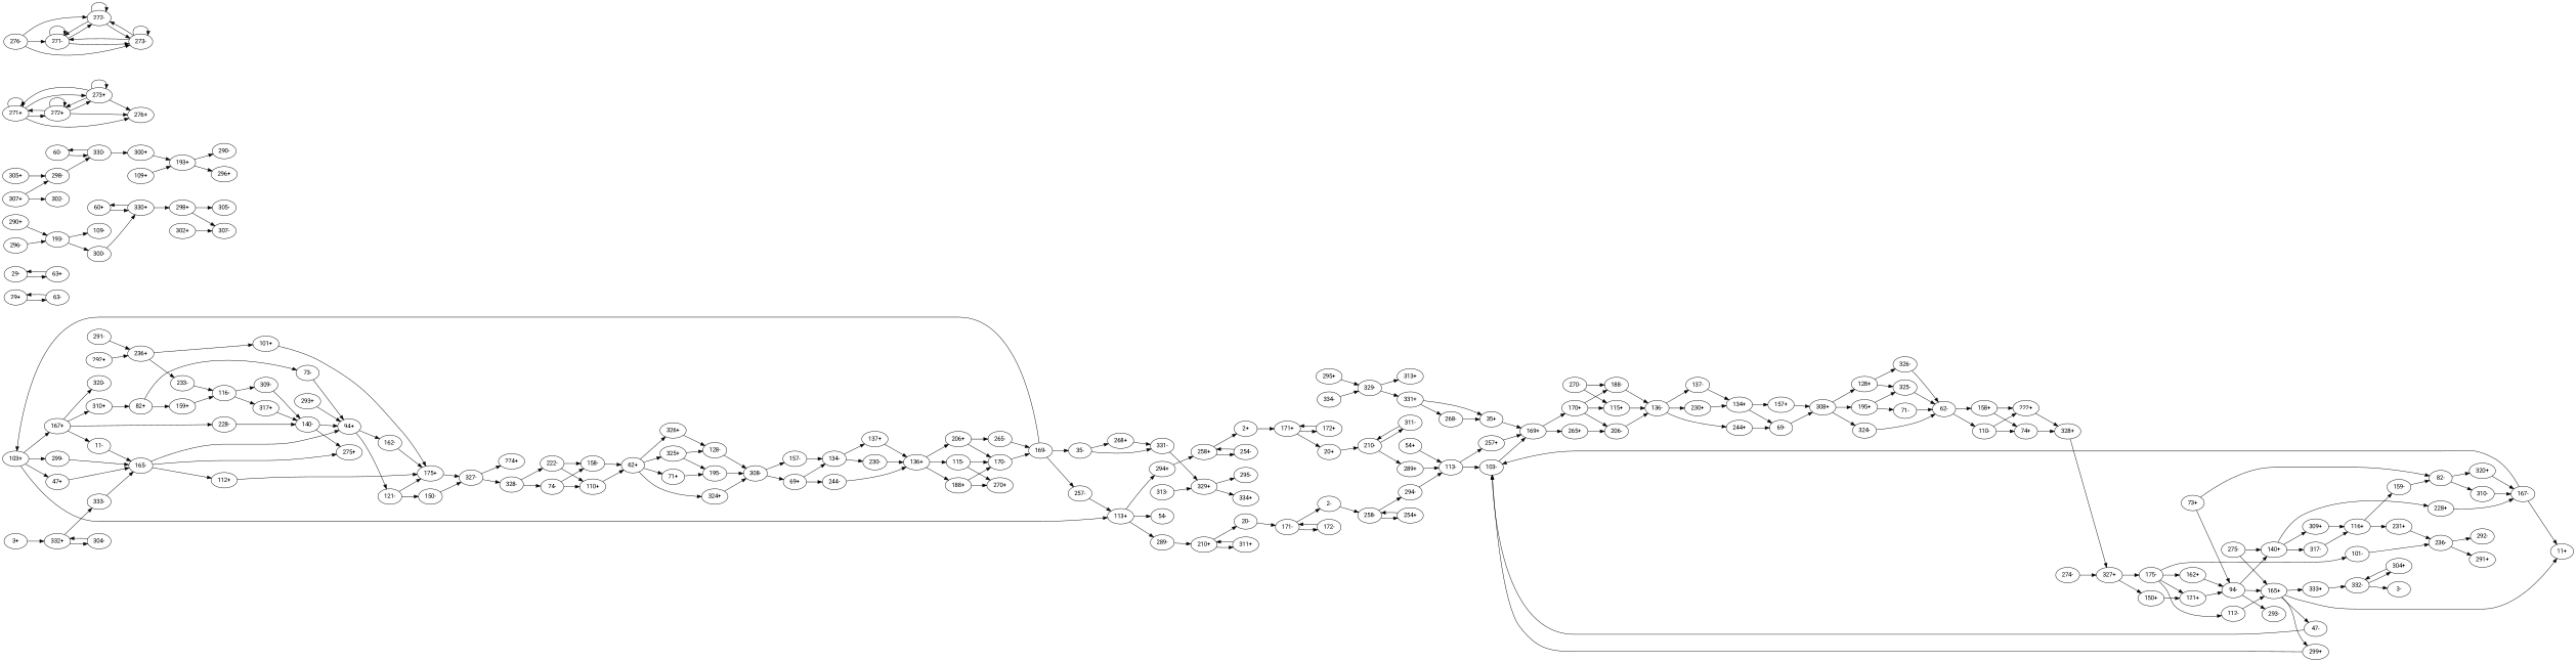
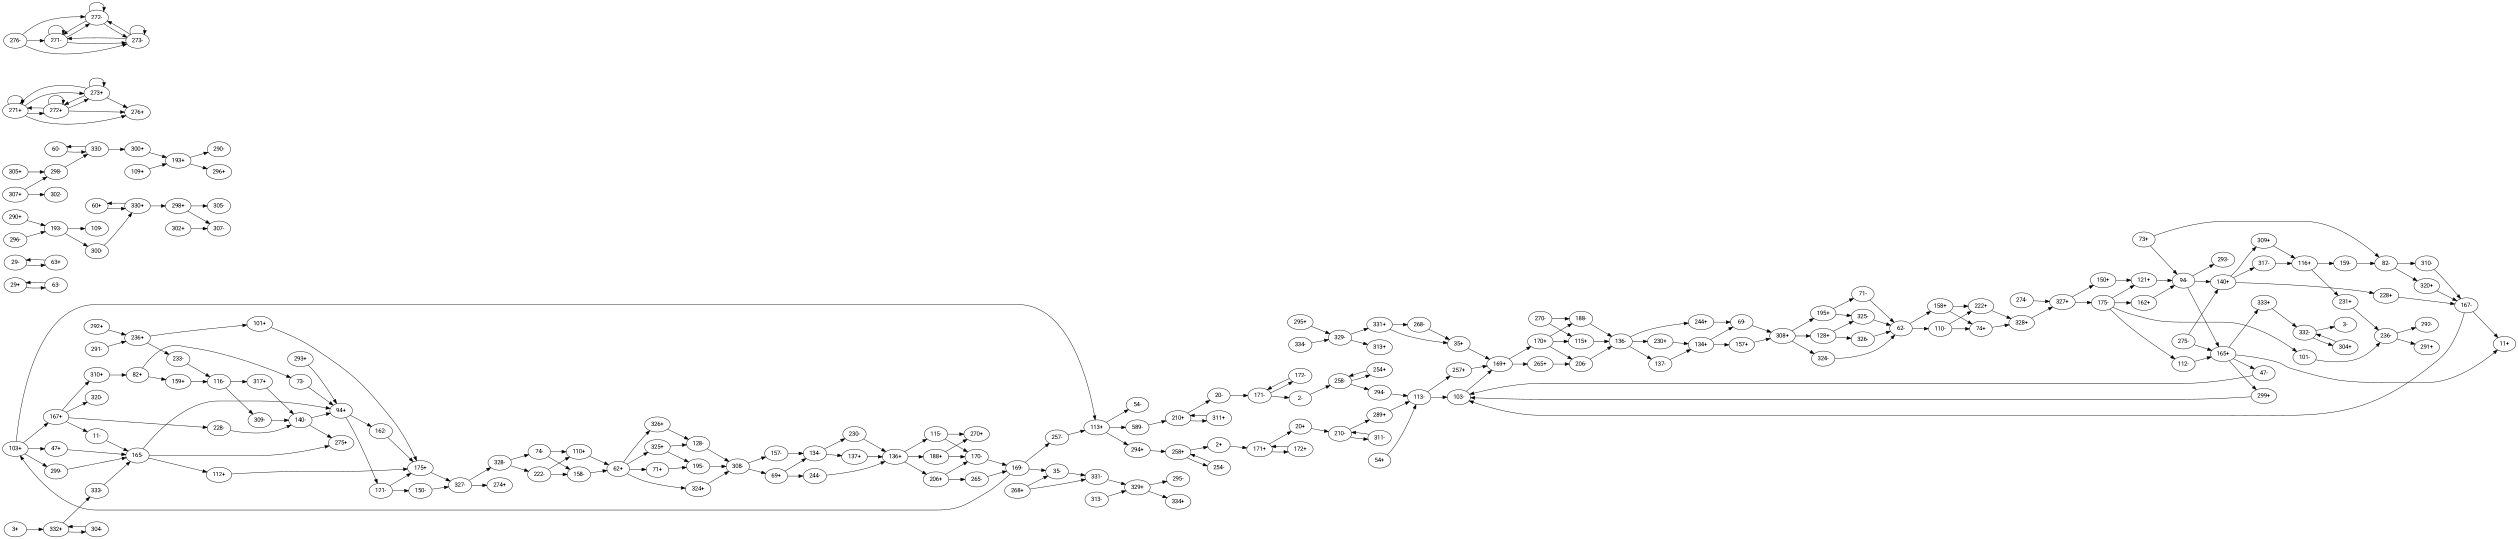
  digraph {
    fontname=Roboto
    k=96
    rankdir=LR
    node [C=7184182 fontname=Roboto l=191]
    edge [d=-95 fontname=Roboto]
    "2+" [l=240573]
    "171+" [C=8955 l=213]
    "20+" [C=5332879 l=182832]
    "172+" [C=4868 l=230]
    "2-" [l=240573]
    "258-" [C=1158 l=127]
    "254+" [C=3056 l=181]
    "294-" [C=3926319 l=128187]
    "3+" [C=2770626 l=93533]
    "332+" [C=54927 l=1691]
    "304-" [C=277446 l=9263]
    "333-" [C=6239849 l=208578]
    "3-" [C=2770626 l=93533]
    "11+" [C=1769229 l=55262]
    "167-" [C=10803 l=154]
    "103-" [C=16739 l=165]
    "11-" [C=1769229 l=55262]
    "165-" [C=2541 l=109]
    "94+" [C=7650 l=125]
    "112+" [C=8568 l=318]
    "275+" [C=85 l=119]
    "210-" [C=3635 l=154]
    "289+" [C=13607419 l=487898]
    "311-" [C=136943 l=7054]
    "20-" [C=5332879 l=182832]
    "171-" [C=8955 l=213]
    "172-" [C=4868 l=230]
    "29+" [C=2899230 l=80436]
    "63-" [C=124193 l=3945]
    "29-" [C=2899230 l=80436]
    "63+" [C=124193 l=3945]
    "35+" [C=1561784 l=53883]
    "169+" [C=14779 l=155]
    "170+" [C=8760 l=135]
    "265+" [C=2783]
    "35-" [C=1561784 l=53883]
    "268+" [C=287 l=181]
    "331-" [C=662377 l=24440]
    "329+" [C=17159 l=689]
    "47+" [C=498042 l=15602]
    "47-" [C=498042 l=15602]
    "54+" [C=446641 l=15542]
    "113-" [C=7919 l=164]
    "257+" [C=2356]
    "54-" [C=446641 l=15542]
    "60+" [C=495689 l=20684]
    "330+" [C=30385 l=1344]
    "298+" [C=1336373 l=62808]
    "60-" [C=495689 l=20684]
    "330-" [C=30385 l=1344]
    "300+" [C=2104876 l=96570]
    "62+" [C=49986 l=296]
    "71+" [C=24739 l=379]
    "324+" [C=8151 l=250]
    "325+" [C=22849 l=214]
    "326+" [C=12753 l=217]
    "195-" [C=8216 l=160]
    "308-" [C=198831 l=906]
    "128-" [C=11414 l=174]
    "62-" [C=49986 l=296]
    "110-" [C=9534 l=155]
    "158+" [C=15276 l=155]
    "74+" [C=13458 l=155]
    "222+" [C=2997 l=155]
    "69+" [C=22055 l=190]
    "134-" [C=23743 l=190]
    "244-" [C=4379 l=277]
    "137+" [C=13712 l=181]
    "230-" [C=4918]
    "136+" [C=20440 l=179]
    "69-" [C=22055 l=190]
    "308+" [C=198831 l=906]
    "128+" [C=11414 l=174]
    "195+" [C=8216 l=160]
    "324-" [C=8151 l=250]
    "71-" [C=24739 l=379]
    "73+" [C=16933 l=544]
    "82-" [C=5382 l=189]
    "94-" [C=7650 l=125]
    "310-" [C=6638 l=308]
    "320+" [C=7546 l=272]
    "73-" [C=16933 l=544]
    "121-" [C=8989 l=159]
    "162-" [C=9636]
    "328+" [C=201525 l=907]
    "327+" [C=405492 l=1744]
    "74-" [C=13458 l=155]
    "110+" [C=9534 l=155]
    "158-" [C=15276 l=155]
    "82+" [C=5382 l=189]
    "159+" [C=4153 l=194]
    "116-" [C=3989 l=181]
    "175+" [C=8925 l=130]
    "150-" [C=2446]
    "140+" [C=842 l=101]
    "165+" [C=2541 l=109]
    "293-" [C=7988822 l=291094]
    "228+" [C=4451 l=201]
    "309+" [C=20007 l=588]
    "317-" [C=16822 l=590]
    "299+" [C=1923664 l=59802]
    "333+" [C=6239849 l=208578]
    "101+" [C=22778 l=803]
    "327-" [C=405492 l=1744]
    "101-" [C=22778 l=803]
    "236-" [C=4445 l=173]
    "291+" [C=11512840 l=447686]
    "292-" [C=3179938 l=118348]
    "103+" [C=16739 l=165]
    "113+" [C=7919 l=164]
    "167+" [C=10803 l=154]
    "299-" [C=1923664 l=59802]
-   "289-" [C=13607419 l=487898]
+   "289-" [C=13607419 l=487898 label="589-"]
    "294+" [C=3926319 l=128187]
    "228-" [C=4451 l=201]
    "310+" [C=6638 l=308]
    "320-" [C=7546 l=272]
    "109+" [C=92825 l=4464]
    "193+" [C=6802 l=196]
    "290-" [C=19911584 l=800859]
    "296+" [C=390313 l=25212]
    "109-" [C=92825 l=4464]
    "112-" [C=8568 l=318]
    "210+" [C=3635 l=154]
    "258+" [C=1158 l=127]
    "115+" [C=11069 l=177]
    "136-" [C=20440 l=179]
    "137-" [C=13712 l=181]
    "230+" [C=4918]
    "244+" [C=4379 l=277]
    "115-" [C=11069 l=177]
    "170-" [C=8760 l=135]
    "270+" [C=22 l=104]
    "169-" [C=14779 l=155]
    "116+" [C=3989 l=181]
    "159-" [C=4153 l=194]
    "231+" [C=15171 l=729]
    "309-" [C=20007 l=588]
    "317+" [C=16822 l=590]
    "140-" [C=842 l=101]
    "121+" [C=8989 l=159]
    "325-" [C=22849 l=214]
    "326-" [C=12753 l=217]
    "157-" [C=2750]
    "134+" [C=23743 l=190]
    "157+" [C=2750]
    "188+" [C=5946]
    "206+" [C=2714 l=135]
    "265-" [C=2783]
    "150+" [C=2446]
    "274+" [C=30 l=109]
    "328-" [C=201525 l=907]
    "162+" [C=9636]
    "332-" [C=54927 l=1691]
    "188-" [C=5946]
    "206-" [C=2714 l=135]
    "257-" [C=2356]
    "175-" [C=8925 l=130]
    "193-" [C=6802 l=196]
    "300-" [C=2104876 l=96570]
    "311+" [C=136943 l=7054]
    "222-" [C=2997 l=155]
    n163 [C=15171 l=729 label="233-"]
    "236+" [C=4445 l=173]
    "254-" [C=3056 l=181]
    "268-" [C=287 l=181]
    "270-" [C=22 l=104]
    "271+" [C=255 l=96]
    "272+" [C=2846]
    "273+" [C=2272]
    "276+" [C=163 l=122]
    "271-" [C=255 l=96]
    "272-" [C=2846]
    "273-" [C=2272]
    "274-" [C=30 l=109]
    "275-" [C=85 l=119]
    "276-" [C=163 l=122]
    "290+" [C=19911584 l=800859]
    "291-" [C=11512840 l=447686]
    "292+" [C=3179938 l=118348]
    "293+" [C=7988822 l=291094]
    "295+" [C=1830985 l=66217]
    "329-" [C=17159 l=689]
    "313+" [C=489309 l=30615]
    "331+" [C=662377 l=24440]
    "295-" [C=1830985 l=66217]
    "296-" [C=390313 l=25212]
    "305-" [C=2014734 l=99317]
    "307-" [C=352887 l=24558]
    "298-" [C=1336373 l=62808]
    "302+" [C=77786 l=4840]
    "302-" [C=77786 l=4840]
    "304+" [C=277446 l=9263]
    "305+" [C=2014734 l=99317]
    "307+" [C=352887 l=24558]
    "313-" [C=489309 l=30615]
    "334+" [C=10872870 l=477711]
    "334-" [C=10872870 l=477711]
    "2+" -> "171+"
    "171+" -> "20+"
    "171+" -> "172+"
    "20+" -> "210-"
    "172+" -> "171+"
    "2-" -> "258-"
    "258-" -> "254+"
    "258-" -> "294-"
    "254+" -> "258-"
    "294-" -> "113-" [d=-85]
    "3+" -> "332+"
    "332+" -> "304-"
    "332+" -> "333-"
    "304-" -> "332+"
    "333-" -> "165-" [d=-93]
    "167-" -> "11+"
    "167-" -> "103-" [d=-59]
    "103-" -> "169+" [d=-90]
    "11-" -> "165-"
    "165-" -> "94+" [d=-67]
    "165-" -> "112+" [d=-67]
    "165-" -> "275+"
    "94+" -> "121-"
    "94+" -> "162-"
    "112+" -> "175+" [d=-86]
    "210-" -> "289+"
    "210-" -> "311-"
    "289+" -> "113-"
    "311-" -> "210-"
    "20-" -> "171-"
    "171-" -> "2-"
    "171-" -> "172-"
    "172-" -> "171-"
    "29+" -> "63-" [d=-81]
    "63-" -> "29+" [d=-85]
    "29-" -> "63+" [d=-85]
    "63+" -> "29-" [d=-81]
    "35+" -> "169+" [d=-90]
    "169+" -> "170+"
    "169+" -> "265+"
    "170+" -> "115+" [d=-81]
    "170+" -> "188-" [d=-81]
    "170+" -> "206-" [d=-39]
    "265+" -> "206-"
-   "35-" -> "268+"
+   "268+" -> "35-"
    "35-" -> "331-" [d=-10]
    "268+" -> "331-"
    "331-" -> "329+"
    "329+" -> "295-"
    "329+" -> "334+"
    "47+" -> "165-" [d=-75]
    "47-" -> "103-" [d=-72]
    "54+" -> "113-" [d=-85]
    "113-" -> "103-" [d=-74]
    "113-" -> "257+"
    "257+" -> "169+"
    "60+" -> "330+"
    "330+" -> "60+"
    "330+" -> "298+"
    "298+" -> "305-"
    "298+" -> "307-" [d=-74]
    "60-" -> "330-"
    "330-" -> "60-"
    "330-" -> "300+"
    "300+" -> "193+"
    "62+" -> "71+" [d=-43]
    "62+" -> "324+" [d=-43]
    "62+" -> "325+" [d=-89]
    "62+" -> "326+" [d=-89]
    "71+" -> "195-"
    "324+" -> "308-" [d=-78]
    "325+" -> "195-" [d=-64]
    "325+" -> "128-"
    "326+" -> "128-"
    "195-" -> "308-"
    "308-" -> "69+"
    "308-" -> "157-"
    "128-" -> "308-" [d=-78]
    "62-" -> "110-"
    "62-" -> "158+"
    "110-" -> "74+" [d=-59]
    "110-" -> "222+" [d=-59]
    "158+" -> "74+" [d=-59]
    "158+" -> "222+" [d=-59]
    "74+" -> "328+"
    "222+" -> "328+"
    "69+" -> "134-" [d=-94]
    "69+" -> "244-"
    "134-" -> "137+"
    "134-" -> "230-"
    "244-" -> "136+" [d=-85]
    "137+" -> "136+" [d=-85]
    "230-" -> "136+"
    "136+" -> "115-" [d=-81]
    "136+" -> "188+"
    "136+" -> "206+" [d=-81]
    "69-" -> "308+"
    "308+" -> "128+" [d=-78]
    "308+" -> "195+"
    "308+" -> "324-" [d=-78]
    "128+" -> "325-"
    "128+" -> "326-"
    "195+" -> "71-"
    "195+" -> "325-" [d=-64]
    "324-" -> "62-" [d=-43]
    "71-" -> "62-" [d=-43]
    "73+" -> "82-"
    "73+" -> "94-" [d=-68]
    "82-" -> "310-"
    "82-" -> "320+"
    "94-" -> "140+" [d=-67]
    "94-" -> "165+" [d=-67]
    "94-" -> "293-" [d=-68]
    "310-" -> "167-" [d=-59]
    "320+" -> "167-" [d=-24]
    "73-" -> "94+" [d=-68]
    "121-" -> "175+" [d=-34]
    "121-" -> "150-"
    "162-" -> "175+" [d=-66]
    "328+" -> "327+"
    "327+" -> "150+"
    "327+" -> "175-"
    "74-" -> "110+" [d=-59]
    "74-" -> "158-" [d=-59]
    "110+" -> "62+"
    "158-" -> "62+"
    "82+" -> "73-"
    "82+" -> "159+"
    "159+" -> "116-"
    "116-" -> "309-"
    "116-" -> "317+"
    "175+" -> "327-"
    "150-" -> "327-"
    "140+" -> "228+"
    "140+" -> "309+" [d=-85]
    "140+" -> "317-" [d=-85]
    "165+" -> "11+"
    "165+" -> "47-" [d=-75]
    "165+" -> "299+" [d=-75]
    "165+" -> "333+" [d=-93]
    "228+" -> "167-" [d=-24]
    "309+" -> "116+"
    "317-" -> "116+"
    "299+" -> "103-" [d=-59]
    "333+" -> "332-"
    "101+" -> "175+"
    "327-" -> "274+"
    "327-" -> "328-"
    "101-" -> "236-"
    "236-" -> "291+"
    "236-" -> "292-"
    "103+" -> "47+" [d=-72]
    "103+" -> "113+" [d=-74]
    "103+" -> "167+" [d=-59]
    "103+" -> "299-" [d=-59]
    "113+" -> "54-" [d=-85]
    "113+" -> "289-"
    "113+" -> "294+" [d=-85]
    "167+" -> "11-"
    "167+" -> "228-" [d=-24]
    "167+" -> "310+" [d=-59]
    "167+" -> "320-" [d=-24]
    "299-" -> "165-" [d=-75]
    "289-" -> "210+"
    "294+" -> "258+"
    "228-" -> "140-"
    "310+" -> "82+"
    "109+" -> "193+"
    "193+" -> "290-"
    "193+" -> "296+"
    "112-" -> "165+" [d=-67]
    "210+" -> "20-"
    "210+" -> "311+"
    "258+" -> "2+"
    "258+" -> "254-"
    "115+" -> "136-" [d=-81]
    "136-" -> "137-" [d=-85]
    "136-" -> "230+"
    "136-" -> "244+" [d=-85]
    "137-" -> "134+"
    "230+" -> "134+"
    "244+" -> "69-"
    "115-" -> "170-" [d=-81]
    "115-" -> "270+"
    "170-" -> "169-"
    "169-" -> "35-" [d=-90]
    "169-" -> "103+" [d=-90]
    "169-" -> "257-"
    "116+" -> "159-"
    "116+" -> "231+"
    "159-" -> "82-"
    "231+" -> "236-"
    "309-" -> "140-" [d=-85]
    "317+" -> "140-" [d=-85]
    "140-" -> "94+" [d=-67]
    "140-" -> "275+"
    "121+" -> "94-"
    "325-" -> "62-" [d=-89]
    "326-" -> "62-" [d=-89]
    "157-" -> "134-"
    "134+" -> "69-" [d=-94]
    "134+" -> "157+"
    "157+" -> "308+"
    "188+" -> "170-" [d=-81]
    "188+" -> "270+"
    "206+" -> "170-" [d=-39]
    "206+" -> "265-"
    "265-" -> "169-"
    "150+" -> "121+"
    "328-" -> "74-"
    "328-" -> "222-"
    "162+" -> "94-"
    "332-" -> "3-"
    "332-" -> "304+"
    "188-" -> "136-"
    "206-" -> "136-" [d=-81]
    "257-" -> "113+"
    "175-" -> "101-"
    "175-" -> "112-" [d=-86]
    "175-" -> "121+" [d=-34]
    "175-" -> "162+" [d=-66]
    "193-" -> "109-"
    "193-" -> "300-"
    "300-" -> "330+"
    "311+" -> "210+"
    "222-" -> "110+" [d=-59]
    "222-" -> "158-" [d=-59]
    n163 -> "116-"
    "236+" -> "101+"
    "236+" -> n163
    "254-" -> "258+"
    "268-" -> "35+"
    "270-" -> "115+"
    "270-" -> "188-"
    "271+" -> "271+"
    "271+" -> "272+"
    "271+" -> "273+"
    "271+" -> "276+"
    "272+" -> "271+"
    "272+" -> "272+"
    "272+" -> "273+"
    "272+" -> "276+"
    "273+" -> "271+"
    "273+" -> "272+"
    "273+" -> "273+"
    "273+" -> "276+"
    "271-" -> "271-"
    "271-" -> "272-"
    "271-" -> "273-"
    "272-" -> "271-"
    "272-" -> "272-"
    "272-" -> "273-"
    "273-" -> "271-"
    "273-" -> "272-"
    "273-" -> "273-"
    "274-" -> "327+"
    "275-" -> "140+"
    "275-" -> "165+"
    "276-" -> "271-"
    "276-" -> "272-"
    "276-" -> "273-"
    "290+" -> "193-"
    "291-" -> "236+"
    "292+" -> "236+"
    "293+" -> "94+" [d=-68]
    "295+" -> "329-"
    "329-" -> "313+"
    "329-" -> "331+"
    "331+" -> "35+" [d=-10]
    "331+" -> "268-"
    "296-" -> "193-"
    "298-" -> "330-"
    "302+" -> "307-"
    "304+" -> "332-"
    "305+" -> "298-"
    "307+" -> "298-" [d=-74]
    "307+" -> "302-"
    "313-" -> "329+"
    "334-" -> "329-"
  }
